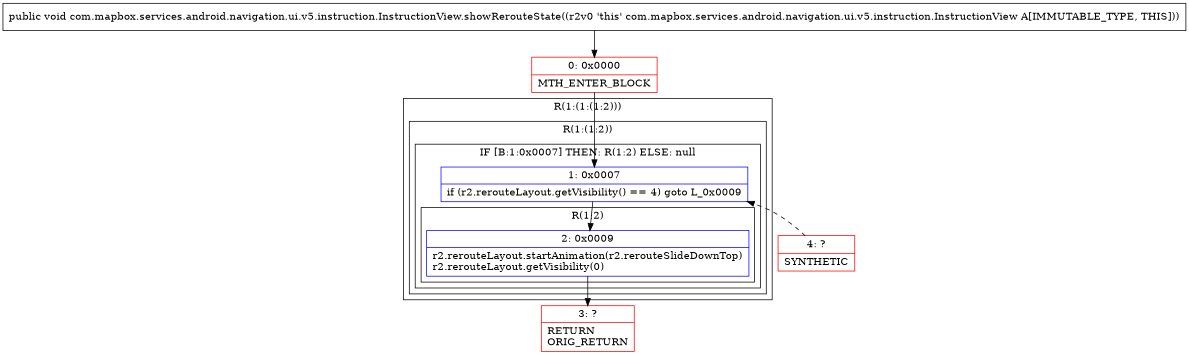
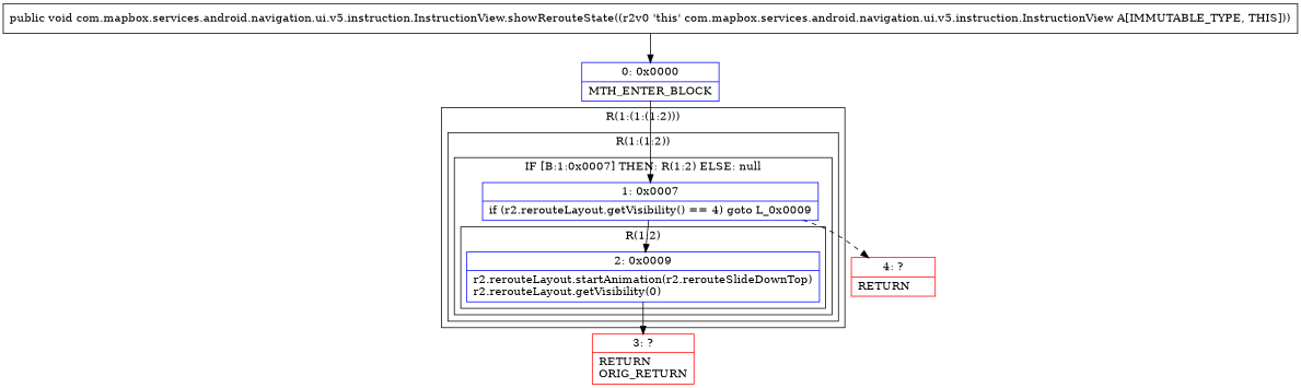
  digraph {
    node [color=red shape=record]
    n1 [color=blue label="{2\:\ 0x0009|r2.rerouteLayout.startAnimation(r2.rerouteSlideDownTop)\lr2.rerouteLayout.getVisibility(0)\l}"]
    n2 [color=blue label="{1\:\ 0x0007|if (r2.rerouteLayout.getVisibility() == 4) goto L_0x0009\l}"]
    n3 [label="{3\:\ ?|RETURN\lORIG_RETURN\l}"]
-   n4 [label="{4\:\ ?|SYNTHETIC\l}"]
-   n5 [label="{0\:\ 0x0000|MTH_ENTER_BLOCK\l}"]
+   n4 [label="{4\:\ ?|RETURN\l}"]
+   n5 [color=blue label="{0\:\ 0x0000|MTH_ENTER_BLOCK\l}"]
    n6 [label="{public void com.mapbox.services.android.navigation.ui.v5.instruction.InstructionView.showRerouteState((r2v0 'this' com.mapbox.services.android.navigation.ui.v5.instruction.InstructionView A[IMMUTABLE_TYPE, THIS])) }" color=""]
    subgraph cluster_1 {
      label="R(1:(1:(1:2)))"
      subgraph cluster_2 {
        label="R(1:(1:2))"
        subgraph cluster_3 {
          label="IF [B:1:0x0007] THEN: R(1:2) ELSE: null"
          n2
          subgraph cluster_4 {
            label="R(1:2)"
            n1
          }
        }
      }
    }
    n1 -> n3
    n2 -> n1
-   n4 -> n2 [style=dashed]
+   n2 -> n4 [style=dashed]
    n5 -> n2
    n6 -> n5
  }
